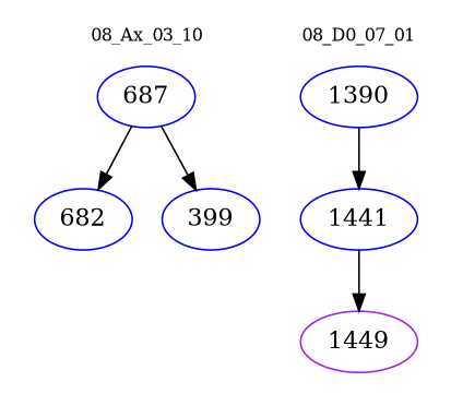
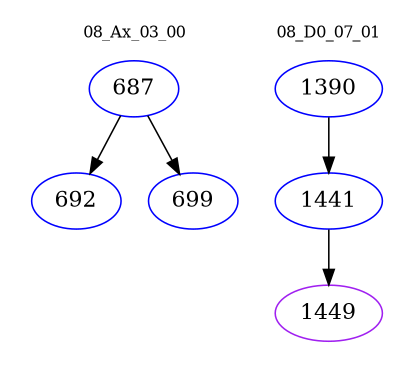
  digraph {
    fontname="DejaVu Serif"
    node [color=blue fontname="DejaVu Serif"]
    edge [color=black fontname="DejaVu Serif"]
    n1 [label=687]
-   n2 [label=682]
-   n3 [label=399]
+   n2 [label=692]
+   n3 [label=699]
    n4 [label=1441]
    n5 [label=1390]
    n6 [color=purple label=1449]
    subgraph cluster_1 {
      color=white
      fontsize=10
-     label="08_Ax_03_10"
+     label="08_Ax_03_00"
      n1
      n2
      n3
    }
    subgraph cluster_2 {
      color=white
      fontsize=10
      label="08_D0_07_01"
      n4
      n5
      n6
    }
    n1 -> n2
    n1 -> n3
    n4 -> n6
    n5 -> n4
  }
